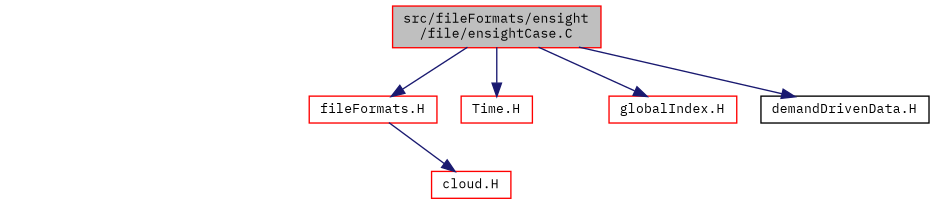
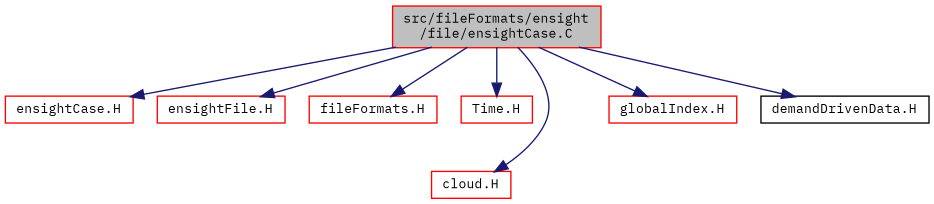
  digraph {
    fontname="IBM Plex Mono"
    node [color=red fontname="IBM Plex Mono" fontsize=10 shape=record]
    edge [color=midnightblue fontname="IBM Plex Mono" fontsize=10 labelfontname=Helvetica labelfontsize=10 style=solid]
    n1 [fillcolor=grey75 fontcolor=black height=0.2 label="src/fileFormats/ensight\l/file/ensightCase.C" style=filled width=0.4]
+   n2 [height=0.2 label="ensightCase.H" width=0.4]
+   n3 [height=0.2 label="ensightFile.H" width=0.4]
    n4 [height=0.2 label="fileFormats.H" width=0.4]
    n5 [height=0.2 label="Time.H" width=0.4]
    n6 [height=0.2 label="cloud.H" width=0.4]
    n7 [height=0.2 label="globalIndex.H" width=0.4]
    n8 [color=black height=0.2 label="demandDrivenData.H" width=0.4]
+   n1 -> n2
+   n1 -> n3
    n1 -> n4
    n1 -> n5
-   n4 -> n6
+   n1 -> n6
    n1 -> n7
    n1 -> n8
  }
